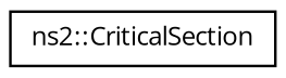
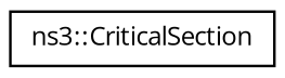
  digraph {
    rankdir=LR
    fontname="Open Sans"
-   n1 [color=black fillcolor=white fontname="Open Sans" fontsize=10 height=0.2 label="ns2::CriticalSection" shape=record style=filled width=0.4]
+   n1 [color=black fillcolor=white fontname="Open Sans" fontsize=10 height=0.2 label="ns3::CriticalSection" shape=record style=filled width=0.4]
  }
